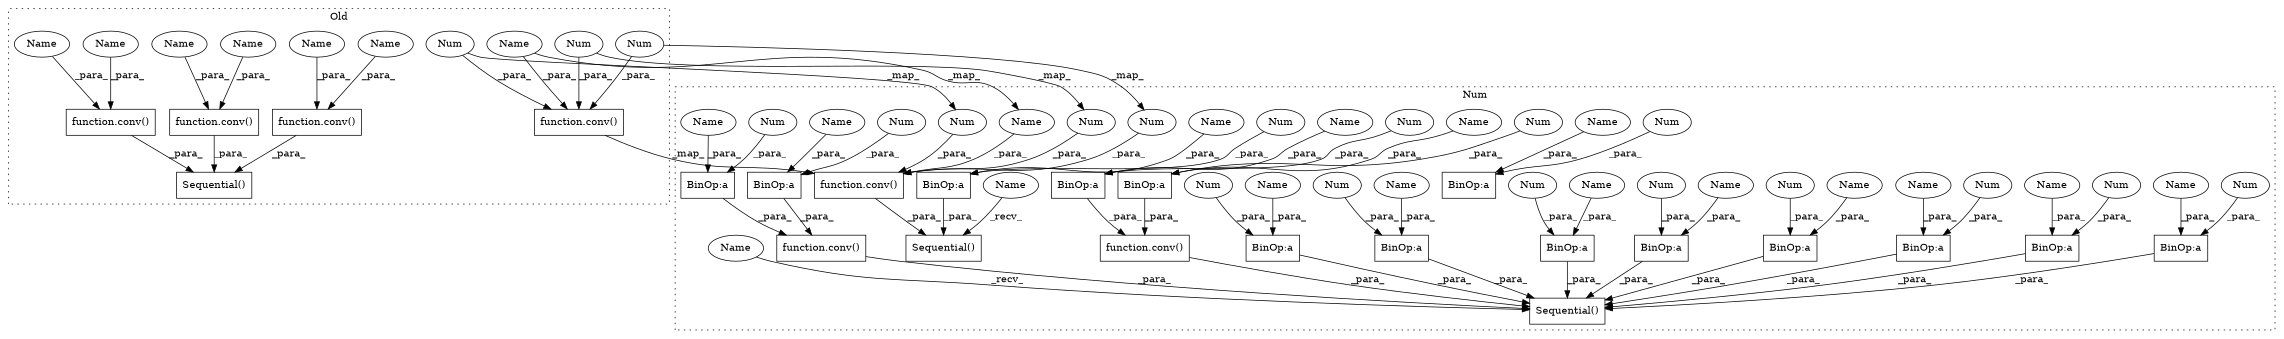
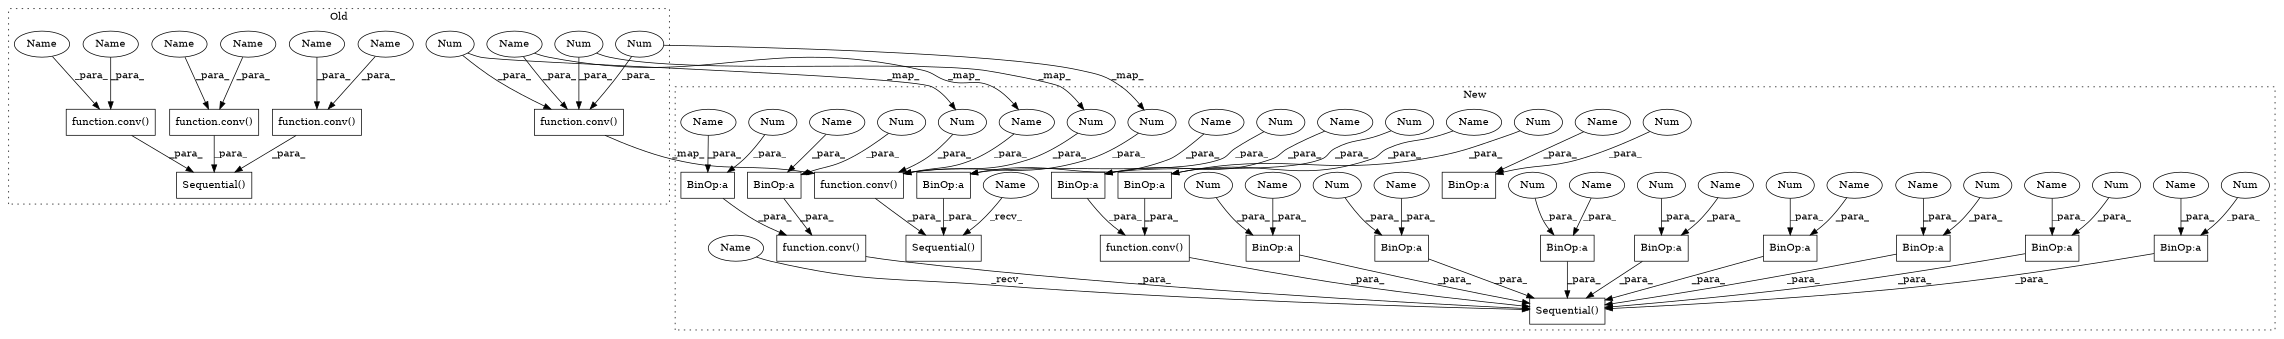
  digraph {
    node [a=87 l=1 shape=ellipse]
    n1 [a=75 l="27,11" label="Sequential()" s="968,1173" shape=box]
    n2 [a=75 l="5,1" label="function.conv()" s="1115,1124" shape=box]
    n3 [a=75 l="5,1" label="function.conv()" s="1139,1148" shape=box]
    n4 [a=75 l="5,1" label="function.conv()" s="915,941" shape=box]
    n5 [a=76 label=Num s=934]
    n6 [a=76 label=Num s=940]
    n7 [a=76 label=Num s=937]
    n8 [a=75 l="5,1" label="function.conv()" s="1043,1052" shape=box]
    n9 [label=Name s=1048]
    n10 [label=Name s=1123]
    n11 [label=Name s=1120]
    n12 [label=Name s=1144]
    n13 [label=Name s=1051]
    n14 [label=Name s=1147]
    n15 [label=Name s=931]
    n16 [a=75 l="5,1" label="function.conv()" s="1100,1113" shape=box]
    n17 [a=75 l="27,11" label="Sequential()" s="1045,1226" shape=box]
    n18 [a=82 label="BinOp:a" s=1167 shape=box]
    n19 [a=82 label="BinOp:a" s=1195 shape=box]
    n20 [a=82 label="BinOp:a" s=1106 shape=box]
    n21 [a=82 label="BinOp:a" s=1111 shape=box]
    n22 [a=82 label="BinOp:a" s=1162 shape=box]
    n23 [a=82 label="BinOp:a" s=1223 shape=box]
    n24 [a=82 label="BinOp:a" s=1134 shape=box]
    n25 [a=82 label="BinOp:a" s=1083 shape=box]
    n26 [a=82 label="BinOp:a" s=1078 shape=box]
    n27 [a=82 label="BinOp:a" s=1190 shape=box]
    n28 [a=82 label="BinOp:a" s=1139 shape=box]
    n29 [a=82 label="BinOp:a" s=1218 shape=box]
    n30 [a=82 label="BinOp:a" s=992 shape=box]
    n31 [a=75 l="27,15" label="Sequential()" s="915,1004" shape=box]
    n32 [a=82 label="BinOp:a" s=1287 shape=box]
    n33 [a=76 label=Num s=991]
    n34 [a=76 label=Num s=1105]
    n35 [a=76 label=Num s=1286]
    n36 [a=76 label=Num s=1077]
    n37 [a=76 label=Num s=1110]
    n38 [a=76 label=Num s=1189]
    n39 [a=76 label=Num s=1161]
    n40 [a=76 label=Num s=1166]
    n41 [a=76 label=Num s=1138]
    n42 [a=76 label=Num s=1217]
    n43 [a=76 label=Num s=1222]
    n44 [a=76 label=Num s=1082]
    n45 [a=76 label=Num s=1194]
    n46 [a=76 label=Num s=1133]
    n47 [a=75 l="5,1" label="function.conv()" s="942,968" shape=box]
    n48 [a=76 label=Num s=961]
    n49 [a=76 label=Num s=964]
    n50 [a=76 label=Num s=967]
    n51 [a=75 l="5,1" label="function.conv()" s="1184,1197" shape=box]
    n52 [label=Name s=1168]
    n53 [label=Name s=1084]
    n54 [label=Name s=1079]
    n55 [label=Name s=958]
    n56 [label=Name s=993]
    n57 [label=Name s=1288]
    n58 [label=Name s=1196]
    n59 [label=Name s=1112]
    n60 [label=Name s=1163]
    n61 [label=Name s=1219]
    n62 [label=Name s=1140]
    n63 [label=Name s=1135]
    n64 [label=Name s=1224]
    n65 [label=Name s=1191]
    n66 [label=Name s=1107]
    n67 [l=2 label=Name s=915]
    n68 [l=2 label=Name s=1045]
    subgraph cluster_1 {
      label=Old
      style=dotted
      n1
      n2
      n3
      n4
      n5
      n6
      n7
      n8
      n9
      n10
      n11
      n12
      n13
      n14
      n15
    }
    subgraph cluster_2 {
-     label=Num
+     label=New
      style=dotted
      n16
      n17
      n18
      n19
      n20
      n21
      n22
      n23
      n24
      n25
      n26
      n27
      n28
      n29
      n30
      n31
      n32
      n33
      n34
      n35
      n36
      n37
      n38
      n39
      n40
      n41
      n42
      n43
      n44
      n45
      n46
      n47
      n48
      n49
      n50
      n51
      n52
      n53
      n54
      n55
      n56
      n57
      n58
      n59
      n60
      n61
      n62
      n63
      n64
      n65
      n66
      n67
      n68
    }
    n2 -> n1 [label=_para_]
    n3 -> n1 [label=_para_]
    n4 -> n47 [label=_map_]
    n5 -> n4 [label=_para_]
    n5 -> n48 [label=_map_]
    n6 -> n4 [label=_para_]
    n6 -> n49 [label=_map_]
    n7 -> n4 [label=_para_]
    n7 -> n50 [label=_map_]
    n8 -> n1 [label=_para_]
    n9 -> n8 [label=_para_]
    n10 -> n2 [label=_para_]
    n11 -> n2 [label=_para_]
    n12 -> n3 [label=_para_]
    n13 -> n8 [label=_para_]
    n14 -> n3 [label=_para_]
    n15 -> n4 [label=_para_]
    n15 -> n55 [label=_map_]
    n16 -> n17 [label=_para_]
    n18 -> n17 [label=_para_]
    n19 -> n51 [label=_para_]
    n20 -> n16 [label=_para_]
    n21 -> n16 [label=_para_]
    n22 -> n17 [label=_para_]
    n23 -> n17 [label=_para_]
    n24 -> n17 [label=_para_]
    n25 -> n17 [label=_para_]
    n26 -> n17 [label=_para_]
    n27 -> n51 [label=_para_]
    n28 -> n17 [label=_para_]
    n29 -> n17 [label=_para_]
    n30 -> n31 [label=_para_]
    n33 -> n30 [label=_para_]
    n34 -> n20 [label=_para_]
    n35 -> n32 [label=_para_]
    n36 -> n26 [label=_para_]
    n37 -> n21 [label=_para_]
    n38 -> n27 [label=_para_]
    n39 -> n22 [label=_para_]
    n40 -> n18 [label=_para_]
    n41 -> n28 [label=_para_]
    n42 -> n29 [label=_para_]
    n43 -> n23 [label=_para_]
    n44 -> n25 [label=_para_]
    n45 -> n19 [label=_para_]
    n46 -> n24 [label=_para_]
    n47 -> n31 [label=_para_]
    n48 -> n47 [label=_para_]
    n49 -> n47 [label=_para_]
    n50 -> n47 [label=_para_]
    n51 -> n17 [label=_para_]
    n52 -> n18 [label=_para_]
    n53 -> n25 [label=_para_]
    n54 -> n26 [label=_para_]
    n55 -> n47 [label=_para_]
    n56 -> n30 [label=_para_]
    n57 -> n32 [label=_para_]
    n58 -> n19 [label=_para_]
    n59 -> n21 [label=_para_]
    n60 -> n22 [label=_para_]
    n61 -> n29 [label=_para_]
    n62 -> n28 [label=_para_]
    n63 -> n24 [label=_para_]
    n64 -> n23 [label=_para_]
    n65 -> n27 [label=_para_]
    n66 -> n20 [label=_para_]
    n67 -> n31 [label=_recv_]
    n68 -> n17 [label=_recv_]
  }
